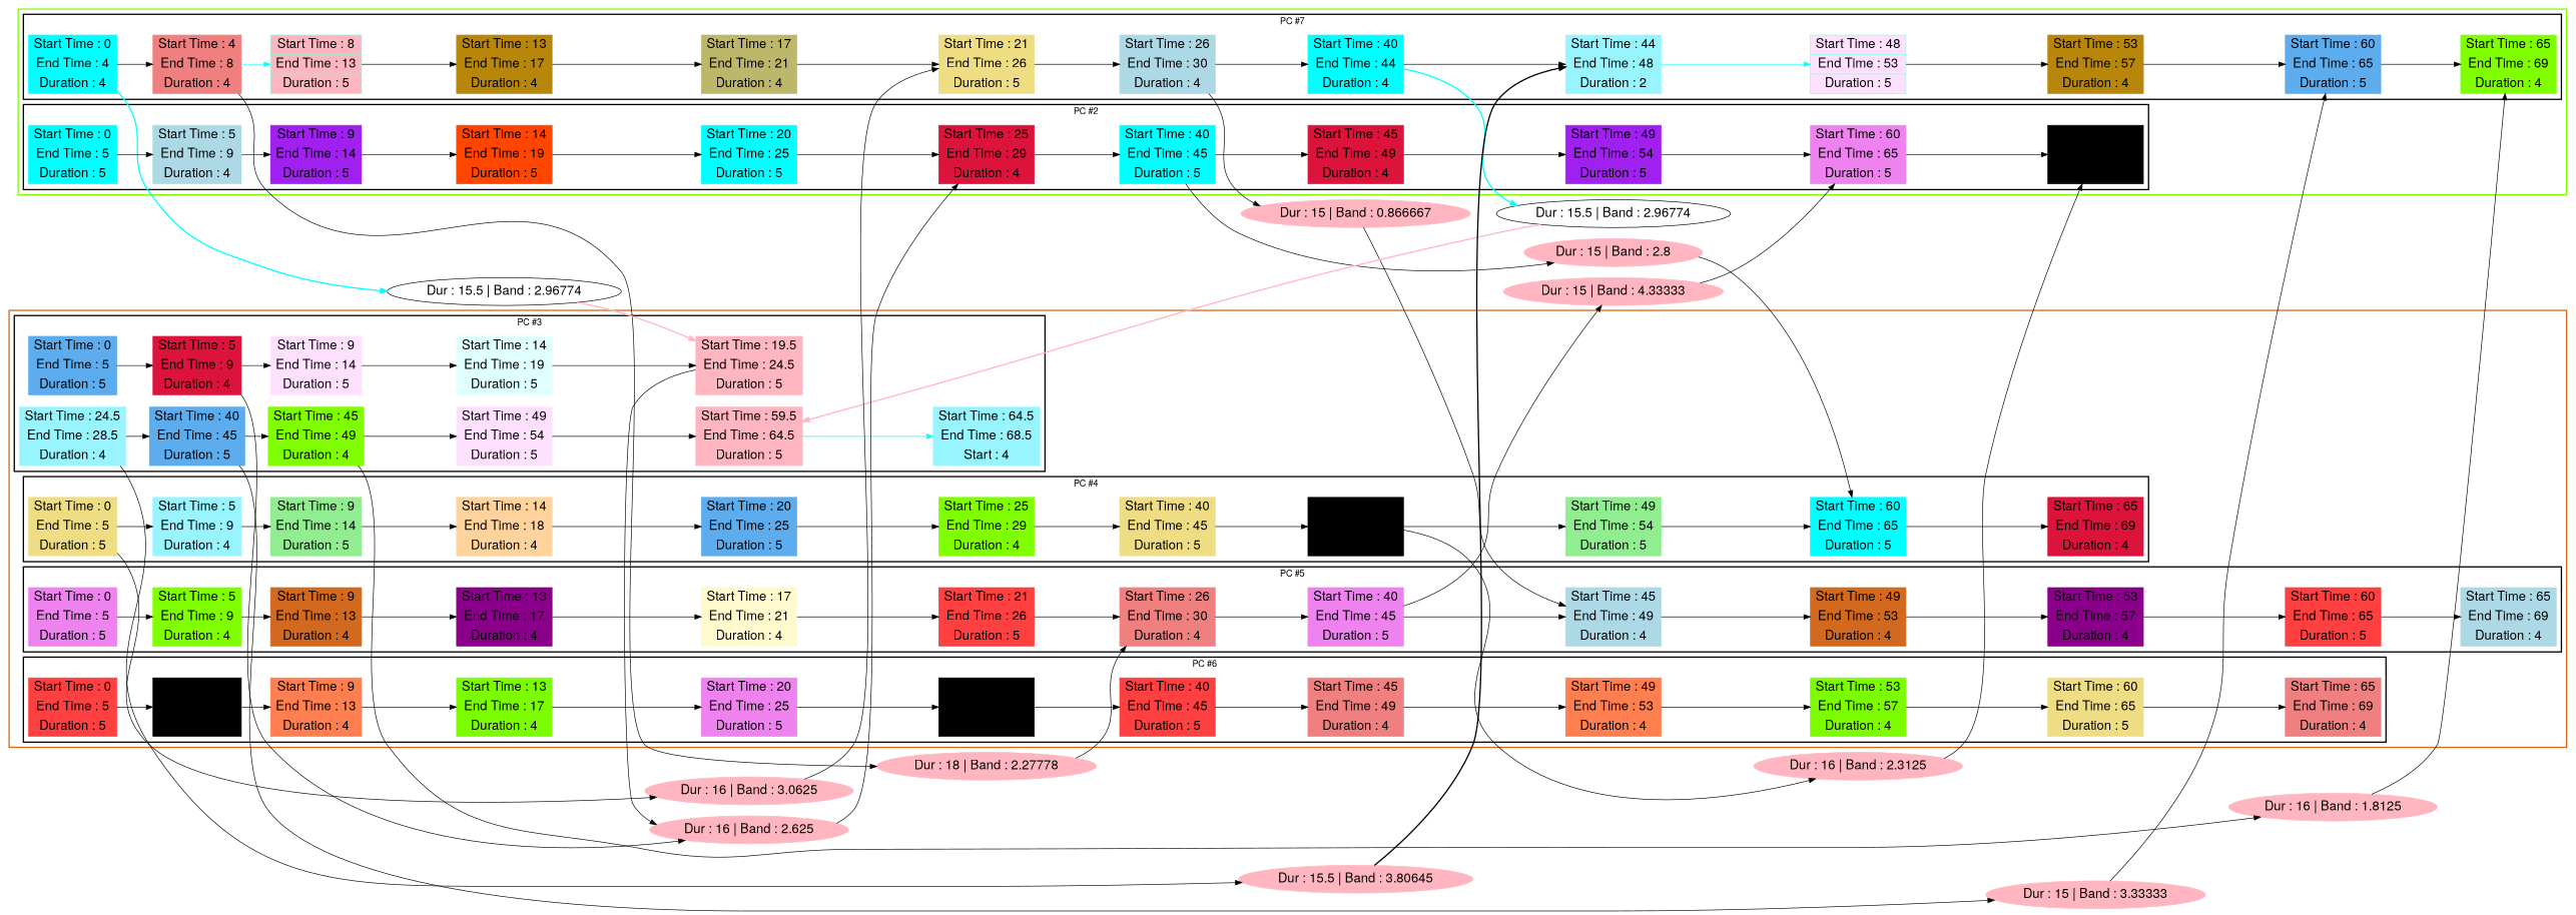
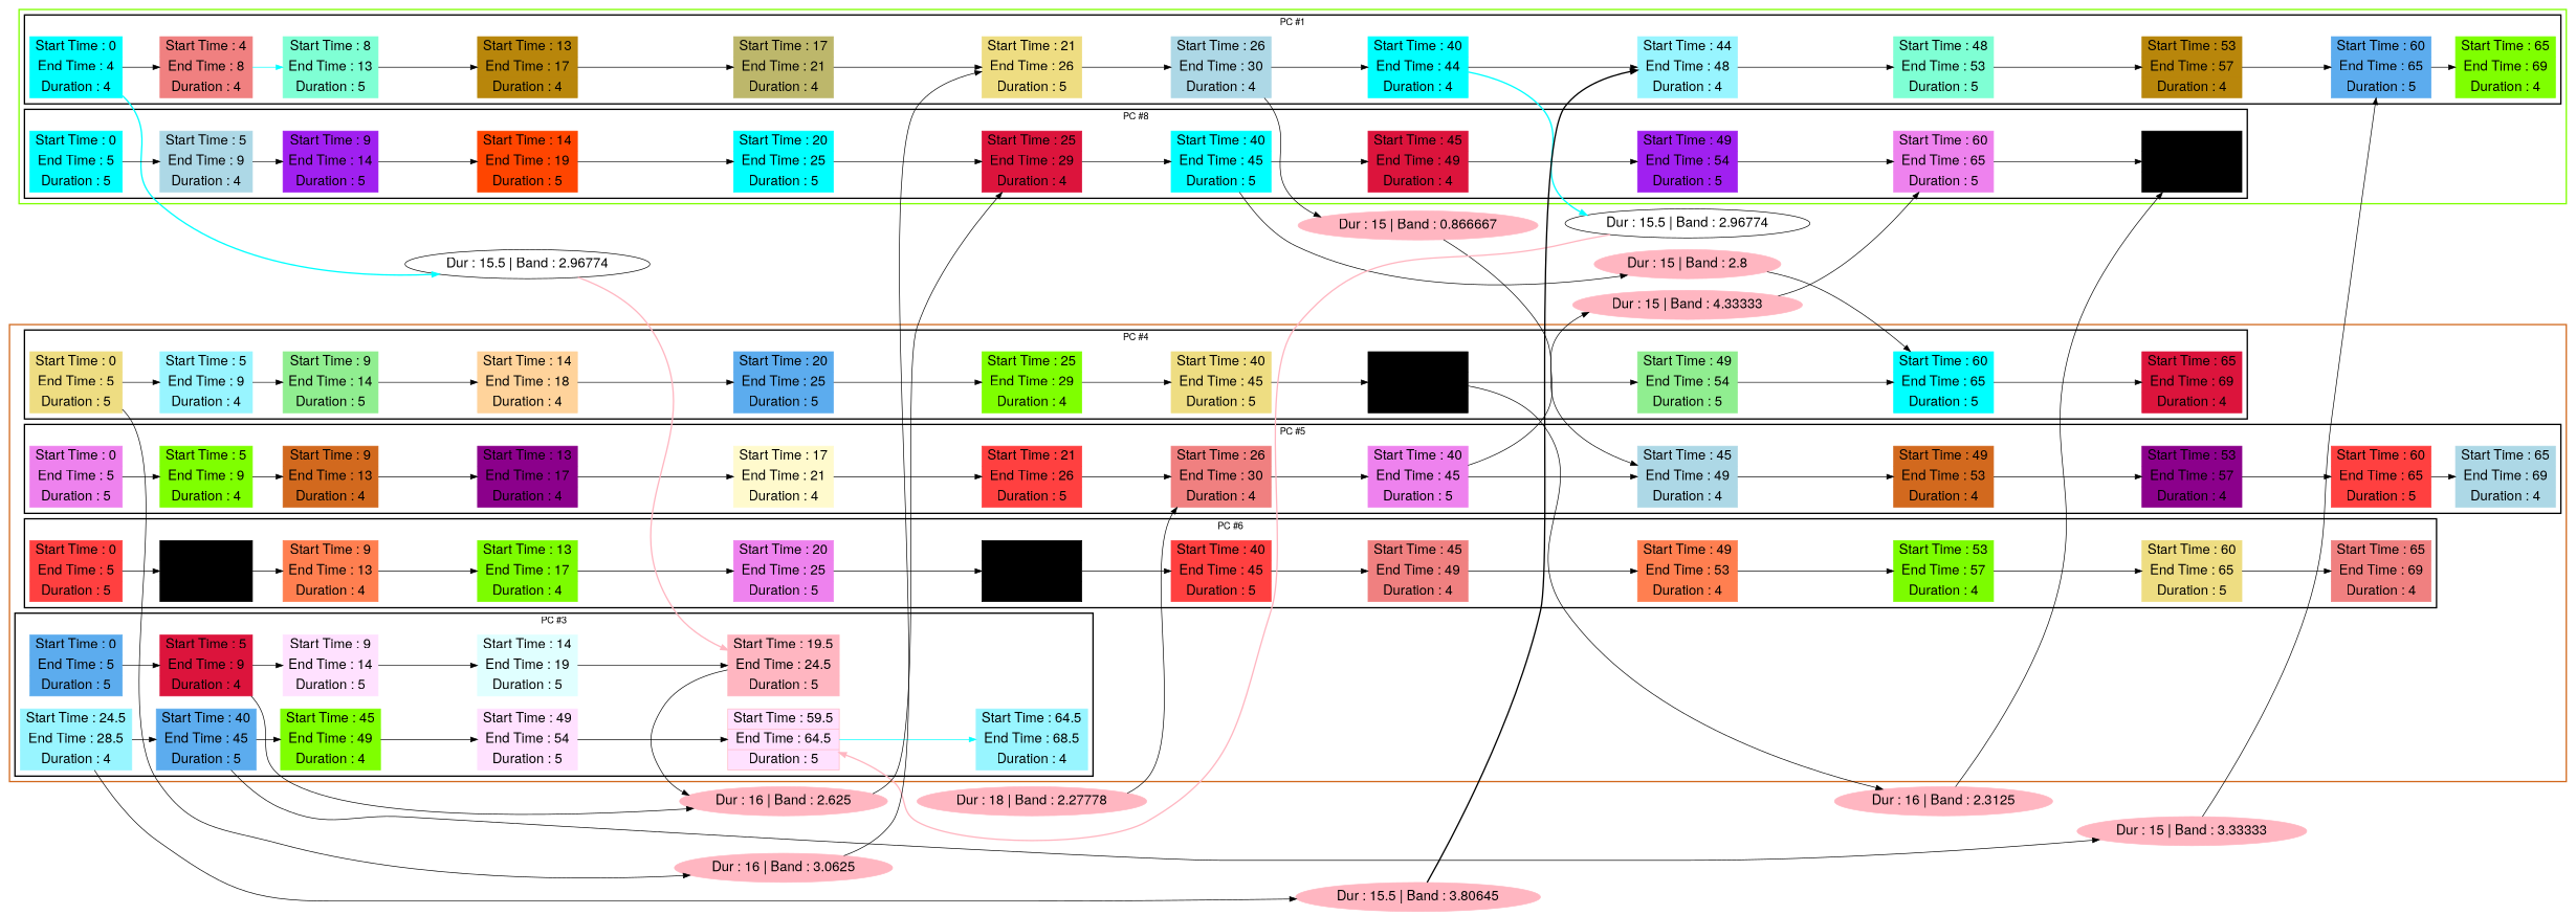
  digraph {
    fontname="Helvetica,Arial,sans-serif"
    rankdir=LR
    node [color=lightpink fontname="Helvetica,Arial,sans-serif" fontsize=20 shape=record style=filled]
    edge [fontname="Helvetica,Arial,sans-serif"]
    n1 [color=cyan label="Start Time : 0 | End Time : 4 | Duration : 4"]
    n2 [color=lightcoral label="Start Time : 4 | End Time : 8 | Duration : 4"]
-   n3 [color=aquamarine label="Start Time : 8 | End Time : 13 | Duration : 5" fillcolor=lightpink]
+   n3 [color=aquamarine label="Start Time : 8 | End Time : 13 | Duration : 5"]
    n4 [color=darkgoldenrod label="Start Time : 13 | End Time : 17 | Duration : 4"]
    n5 [color=darkkhaki label="Start Time : 17 | End Time : 21 | Duration : 4"]
    n6 [color=lightgoldenrod label="Start Time : 21 | End Time : 26 | Duration : 5"]
    n7 [color=lightblue label="Start Time : 26 | End Time : 30 | Duration : 4"]
    n8 [color=cyan label="Start Time : 40 | End Time : 44 | Duration : 4"]
-   n9 [color=cadetblue1 label="Start Time : 44 | End Time : 48 | Duration : 2"]
-   n10 [color=aquamarine label="Start Time : 48 | End Time : 53 | Duration : 5" fillcolor=thistle1]
+   n9 [color=cadetblue1 label="Start Time : 44 | End Time : 48 | Duration : 4"]
+   n10 [color=aquamarine label="Start Time : 48 | End Time : 53 | Duration : 5"]
    n11 [color=darkgoldenrod label="Start Time : 53 | End Time : 57 | Duration : 4"]
    n12 [color=steelblue2 label="Start Time : 60 | End Time : 65 | Duration : 5"]
    n13 [color=chartreuse label="Start Time : 65 | End Time : 69 | Duration : 4"]
    n14 [color=aqua label="Start Time : 0 | End Time : 5 | Duration : 5"]
    n15 [color=lightblue label="Start Time : 5 | End Time : 9 | Duration : 4"]
    n16 [color=x11purple label="Start Time : 9 | End Time : 14 | Duration : 5"]
    n17 [color=orangered1 label="Start Time : 14 | End Time : 19 | Duration : 5"]
    n18 [color=aqua label="Start Time : 20 | End Time : 25 | Duration : 5"]
    n19 [color=crimson label="Start Time : 25 | End Time : 29 | Duration : 4"]
    n20 [color=aqua label="Start Time : 40 | End Time : 45 | Duration : 5"]
    n21 [color=crimson label="Start Time : 45 | End Time : 49 | Duration : 4"]
    n22 [color=x11purple label="Start Time : 49 | End Time : 54 | Duration : 5"]
    n23 [color=violet label="Start Time : 60 | End Time : 65 | Duration : 5"]
    n24 [color=cornflower label="Start Time : 65 | End Time : 69 | Duration : 4"]
    n25 [color=steelblue2 label="Start Time : 0 | End Time : 5 | Duration : 5"]
    n26 [color=crimson label="Start Time : 5 | End Time : 9 | Duration : 4"]
    n27 [color=thistle1 label="Start Time : 9 | End Time : 14 | Duration : 5"]
    n28 [color=lightcyan label="Start Time : 14 | End Time : 19 | Duration : 5"]
    n29 [label="Start Time : 19.5 | End Time : 24.5 | Duration : 5"]
    n30 [color=cadetblue1 label="Start Time : 24.5 | End Time : 28.5 | Duration : 4"]
    n31 [color=steelblue2 label="Start Time : 40 | End Time : 45 | Duration : 5"]
    n32 [color=chartreuse label="Start Time : 45 | End Time : 49 | Duration : 4"]
    n33 [color=thistle1 label="Start Time : 49 | End Time : 54 | Duration : 5"]
-   n34 [label="Start Time : 59.5 | End Time : 64.5 | Duration : 5"]
-   n35 [color=cadetblue1 label="Start Time : 64.5 | End Time : 68.5 | Start : 4"]
+   n34 [label="Start Time : 59.5 | End Time : 64.5 | Duration : 5" fillcolor=thistle1]
+   n35 [color=cadetblue1 label="Start Time : 64.5 | End Time : 68.5 | Duration : 4"]
    n36 [color=lightgoldenrod label="Start Time : 0 | End Time : 5 | Duration : 5"]
    n37 [color=cadetblue1 label="Start Time : 5 | End Time : 9 | Duration : 4"]
    n38 [color=lightgreen label="Start Time : 9 | End Time : 14 | Duration : 5"]
    n39 [color=burlywood1 label="Start Time : 14 | End Time : 18 | Duration : 4"]
    n40 [color=steelblue2 label="Start Time : 20 | End Time : 25 | Duration : 5"]
    n41 [color=chartreuse label="Start Time : 25 | End Time : 29 | Duration : 4"]
    n42 [color=lightgoldenrod label="Start Time : 40 | End Time : 45 | Duration : 5"]
    n43 [color=cornflower label="Start Time : 45 | End Time : 49 | Duration : 4"]
    n44 [color=lightgreen label="Start Time : 49 | End Time : 54 | Duration : 5"]
    n45 [color=aqua label="Start Time : 60 | End Time : 65 | Duration : 5"]
    n46 [color=crimson label="Start Time : 65 | End Time : 69 | Duration : 4"]
    n47 [color=violet label="Start Time : 0 | End Time : 5 | Duration : 5"]
    n48 [color=chartreuse label="Start Time : 5 | End Time : 9 | Duration : 4"]
    n49 [color=chocolate label="Start Time : 9 | End Time : 13 | Duration : 4"]
    n50 [color=darkmagenta label="Start Time : 13 | End Time : 17 | Duration : 4"]
    n51 [color=lemonchiffon label="Start Time : 17 | End Time : 21 | Duration : 4"]
    n52 [color=brown1 label="Start Time : 21 | End Time : 26 | Duration : 5"]
    n53 [color=lightcoral label="Start Time : 26 | End Time : 30 | Duration : 4"]
    n54 [color=violet label="Start Time : 40 | End Time : 45 | Duration : 5"]
    n55 [color=lightblue label="Start Time : 45 | End Time : 49 | Duration : 4"]
    n56 [color=chocolate label="Start Time : 49 | End Time : 53 | Duration : 4"]
    n57 [color=darkmagenta label="Start Time : 53 | End Time : 57 | Duration : 4"]
    n58 [color=brown1 label="Start Time : 60 | End Time : 65 | Duration : 5"]
    n59 [color=lightblue label="Start Time : 65 | End Time : 69 | Duration : 4"]
    n60 [color=brown1 label="Start Time : 0 | End Time : 5 | Duration : 5"]
    n61 [color=cornflower label="Start Time : 5 | End Time : 9 | Duration : 4"]
    n62 [color=coral label="Start Time : 9 | End Time : 13 | Duration : 4"]
    n63 [color=lawngreen label="Start Time : 13 | End Time : 17 | Duration : 4"]
    n64 [color=violet label="Start Time : 20 | End Time : 25 | Duration : 5"]
    n65 [color=cornflower label="Start Time : 25 | End Time : 29 | Duration : 4"]
    n66 [color=brown1 label="Start Time : 40 | End Time : 45 | Duration : 5"]
    n67 [color=lightcoral label="Start Time : 45 | End Time : 49 | Duration : 4"]
    n68 [color=coral label="Start Time : 49 | End Time : 53 | Duration : 4"]
    n69 [color=lawngreen label="Start Time : 53 | End Time : 57 | Duration : 4"]
    n70 [color=lightgoldenrod label="Start Time : 60 | End Time : 65 | Duration : 5"]
    n71 [color=lightcoral label="Start Time : 65 | End Time : 69 | Duration : 4"]
    n72 [label="Dur : 15.5 | Band : 2.96774" shape=ellipse color="" style=""]
    n73 [label="Dur : 18 | Band : 2.27778" shape=ellipse]
    n74 [label="Dur : 15 | Band : 0.866667" shape=ellipse]
    n75 [label="Dur : 15.5 | Band : 2.96774" shape=ellipse color="" style=""]
    n76 [label="Dur : 15 | Band : 2.8" shape=ellipse]
    n77 [label="Dur : 16 | Band : 2.625" shape=ellipse]
    n78 [label="Dur : 15.5 | Band : 3.80645" shape=ellipse]
    n79 [label="Dur : 15 | Band : 3.33333" shape=ellipse]
-   n80 [label="Dur : 16 | Band : 1.8125" shape=ellipse]
    n81 [label="Dur : 16 | Band : 3.0625" shape=ellipse]
    n82 [label="Dur : 16 | Band : 2.3125" shape=ellipse]
    n83 [label="Dur : 15 | Band : 4.33333" shape=ellipse]
    subgraph cluster_1 {
      color=chartreuse
      style=bold
      subgraph cluster_2 {
        color=black
-       label="PC #7"
+       label="PC #1"
        style=bold
        n1
        n2
        n3
        n4
        n5
        n6
        n7
        n8
        n9
        n10
        n11
        n12
        n13
      }
      subgraph cluster_3 {
        color=black
-       label="PC #2"
+       label="PC #8"
        style=bold
        n14
        n15
        n16
        n17
        n18
        n19
        n20
        n21
        n22
        n23
        n24
      }
    }
    subgraph cluster_4 {
      color=chocolate
      style=bold
      subgraph cluster_5 {
        color=black
        label="PC #3"
        style=bold
        n25
        n26
        n27
        n28
        n29
        n30
        n31
        n32
        n33
        n34
        n35
      }
      subgraph cluster_6 {
        color=black
        label="PC #4"
        style=bold
        n36
        n37
        n38
        n39
        n40
        n41
        n42
        n43
        n44
        n45
        n46
      }
      subgraph cluster_7 {
        color=black
        label="PC #5"
        style=bold
        n47
        n48
        n49
        n50
        n51
        n52
        n53
        n54
        n55
        n56
        n57
        n58
        n59
      }
      subgraph cluster_8 {
        color=black
        label="PC #6"
        style=bold
        n60
        n61
        n62
        n63
        n64
        n65
        n66
        n67
        n68
        n69
        n70
        n71
      }
    }
    n1 -> n2
    n1 -> n72 [color=cyan style=bold]
    n2 -> n3 [color=cyan]
-   n2 -> n73
    n3 -> n4
    n4 -> n5
    n5 -> n6
    n6 -> n7
    n7 -> n8
    n7 -> n74
    n8 -> n9
    n8 -> n75 [color=cyan style=bold]
-   n9 -> n10 [color=cyan]
+   n9 -> n10
    n10 -> n11
    n11 -> n12
    n12 -> n13
    n14 -> n15
    n15 -> n16
    n16 -> n17
    n17 -> n18
    n18 -> n19
    n19 -> n20
    n20 -> n21
    n20 -> n76
    n21 -> n22
    n22 -> n23
    n23 -> n24
    n25 -> n26
    n26 -> n27
    n26 -> n77
    n27 -> n28
    n28 -> n29
    n29 -> n77
    n30 -> n31
    n30 -> n78
    n31 -> n32
    n31 -> n79
    n32 -> n33
-   n32 -> n80
    n33 -> n34
    n34 -> n35 [color=cyan]
    n36 -> n37
    n36 -> n81
    n37 -> n38
    n38 -> n39
    n39 -> n40
    n40 -> n41
    n41 -> n42
    n42 -> n43
    n43 -> n44
    n43 -> n82
    n44 -> n45
    n45 -> n46
    n47 -> n48
    n48 -> n49
    n49 -> n50
    n50 -> n51
    n51 -> n52
    n52 -> n53
    n53 -> n54
    n54 -> n55
    n54 -> n83
    n55 -> n56
    n56 -> n57
    n57 -> n58
    n58 -> n59
    n60 -> n61
    n61 -> n62
    n62 -> n63
    n63 -> n64
    n64 -> n65
    n65 -> n66
    n66 -> n67
    n67 -> n68
    n68 -> n69
    n69 -> n70
    n70 -> n71
    n72 -> n29 [color=lightpink style=bold]
    n73 -> n53
    n74 -> n55
    n75 -> n34 [color=lightpink style=bold]
    n76 -> n45
    n77 -> n19
    n78 -> n9 [style=bold]
    n79 -> n12
-   n80 -> n13
    n81 -> n6
    n82 -> n24
    n83 -> n23
  }
